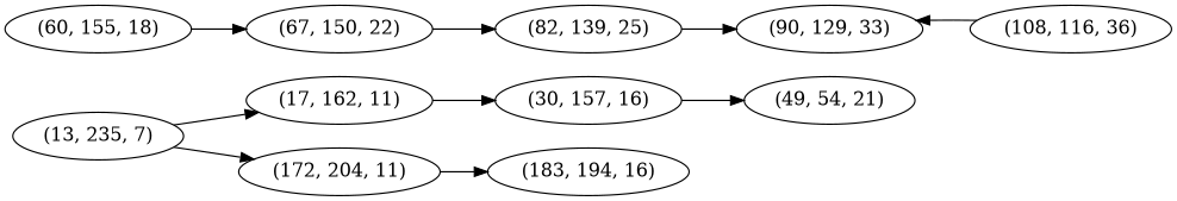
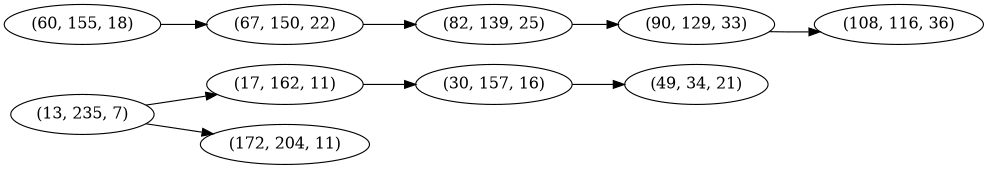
  digraph {
    rankdir=LR
    "(13, 235, 7)"
    "(17, 162, 11)"
    "(172, 204, 11)"
    "(30, 157, 16)"
-   "(183, 194, 16)"
-   "(49, 54, 21)"
+   "(49, 54, 21)" [label="(49, 34, 21)"]
    "(60, 155, 18)"
    "(67, 150, 22)"
    "(82, 139, 25)"
    "(90, 129, 33)"
    "(108, 116, 36)"
    "(13, 235, 7)" -> "(17, 162, 11)"
    "(13, 235, 7)" -> "(172, 204, 11)"
    "(17, 162, 11)" -> "(30, 157, 16)"
-   "(172, 204, 11)" -> "(183, 194, 16)"
    "(30, 157, 16)" -> "(49, 54, 21)"
    "(60, 155, 18)" -> "(67, 150, 22)"
    "(67, 150, 22)" -> "(82, 139, 25)"
    "(82, 139, 25)" -> "(90, 129, 33)"
-   "(108, 116, 36)" -> "(90, 129, 33)"
+   "(90, 129, 33)" -> "(108, 116, 36)"
  }
